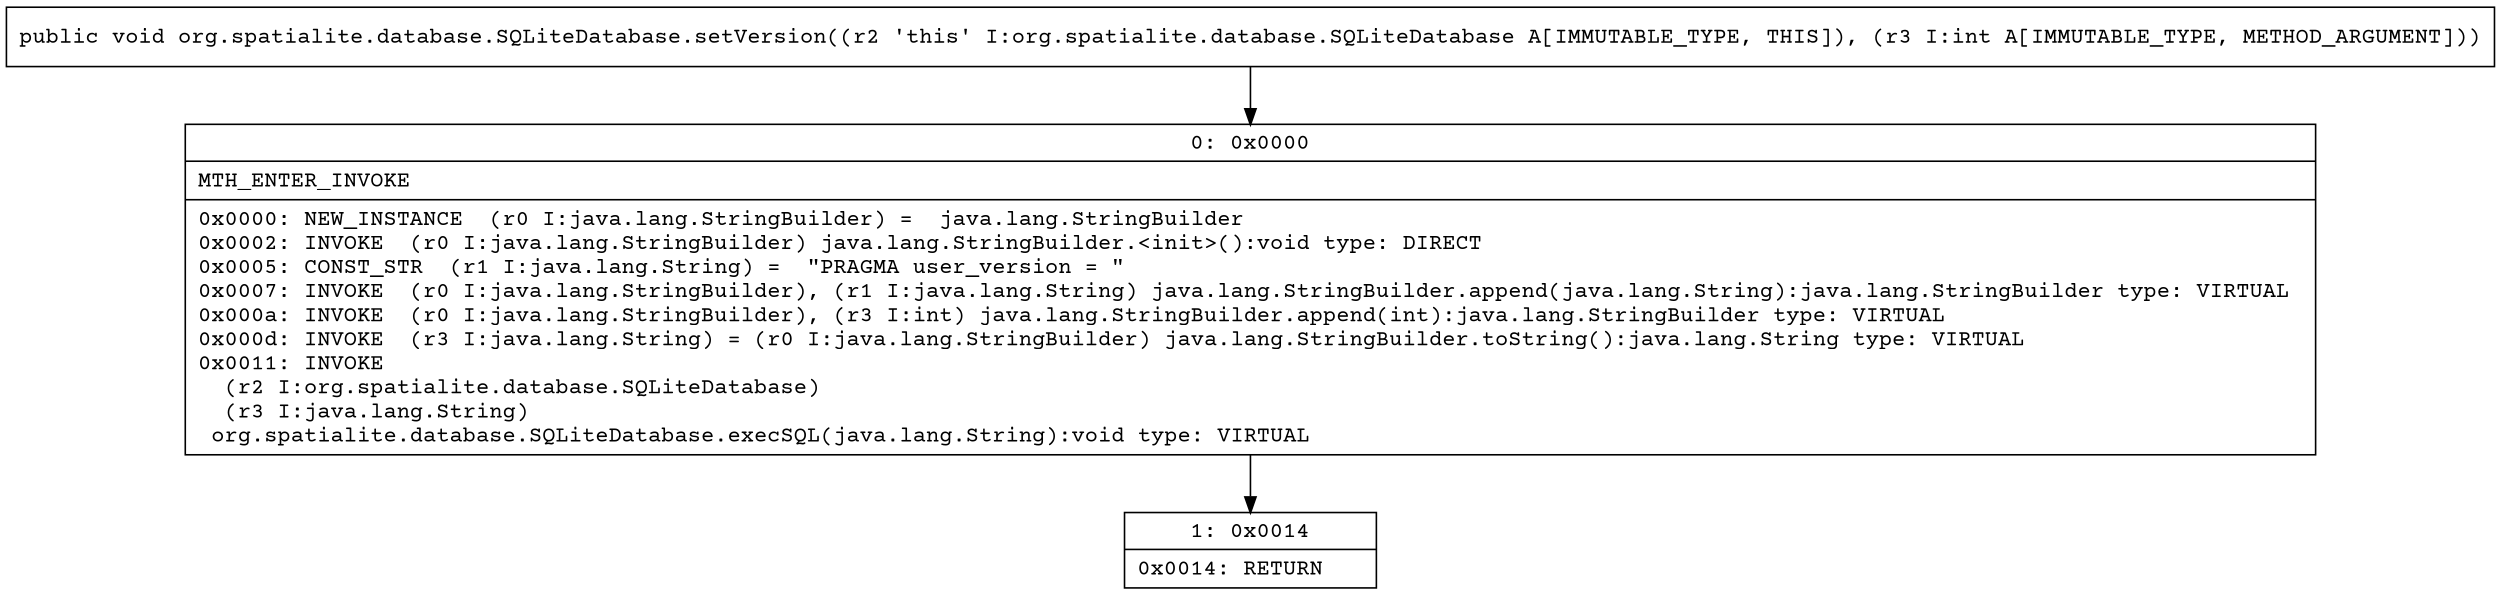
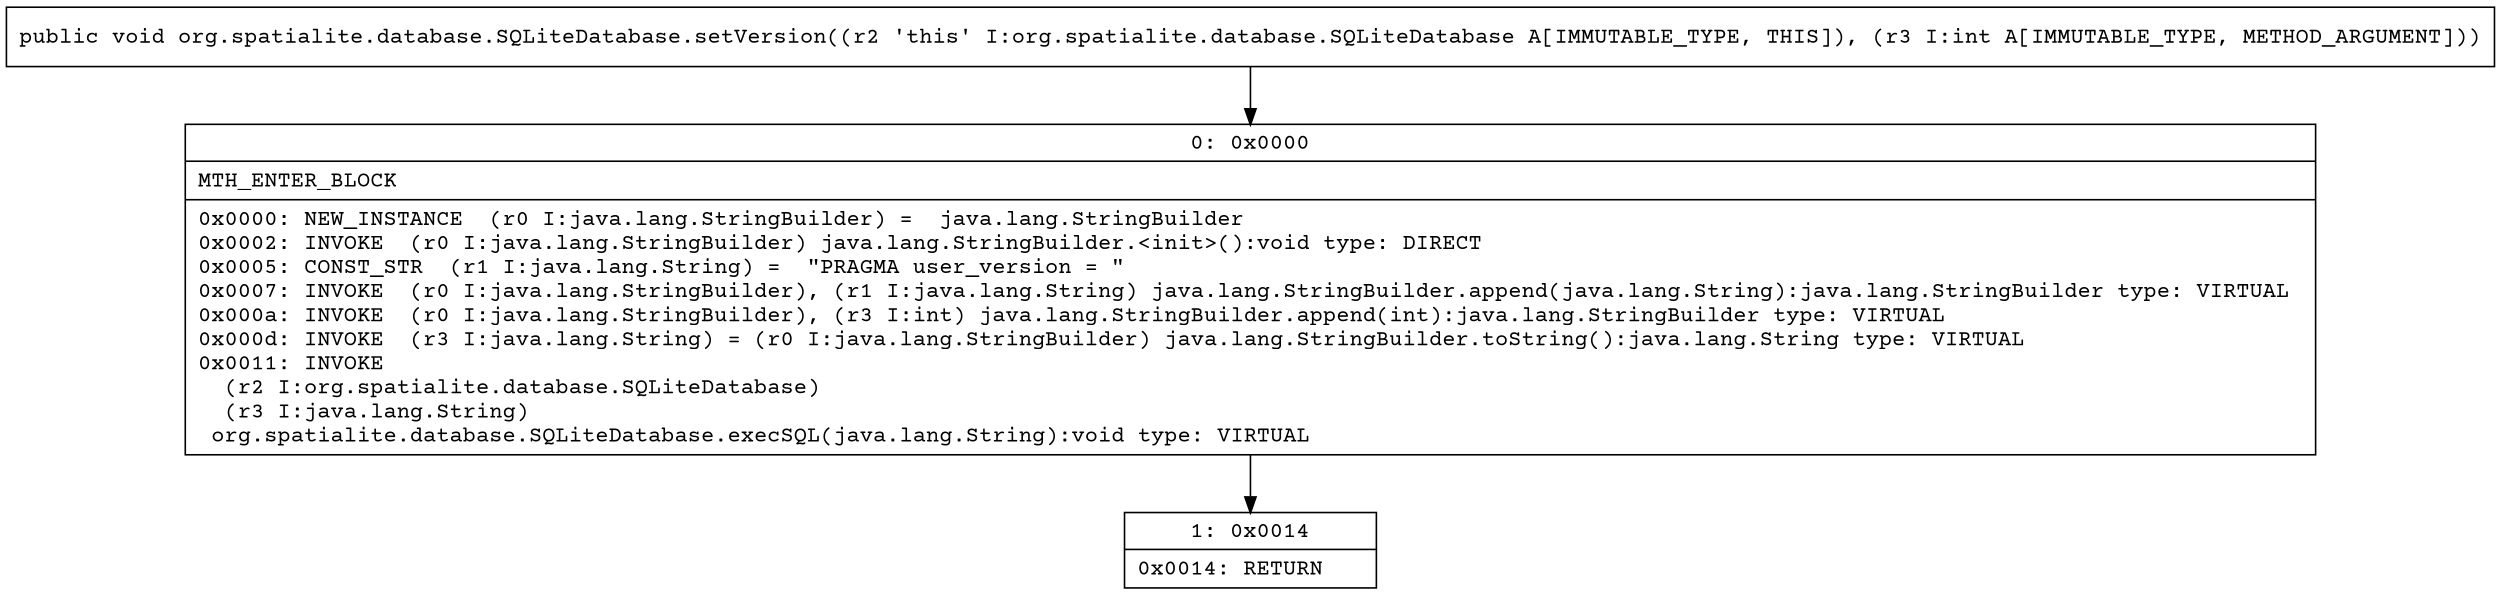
  digraph {
    fontname="Courier Prime"
    node [shape=record fontname="Courier Prime"]
    edge [fontname="Courier Prime"]
-   n1 [label="{0\:\ 0x0000|MTH_ENTER_INVOKE\l|0x0000: NEW_INSTANCE  (r0 I:java.lang.StringBuilder) =  java.lang.StringBuilder \l0x0002: INVOKE  (r0 I:java.lang.StringBuilder) java.lang.StringBuilder.\<init\>():void type: DIRECT \l0x0005: CONST_STR  (r1 I:java.lang.String) =  \"PRAGMA user_version = \" \l0x0007: INVOKE  (r0 I:java.lang.StringBuilder), (r1 I:java.lang.String) java.lang.StringBuilder.append(java.lang.String):java.lang.StringBuilder type: VIRTUAL \l0x000a: INVOKE  (r0 I:java.lang.StringBuilder), (r3 I:int) java.lang.StringBuilder.append(int):java.lang.StringBuilder type: VIRTUAL \l0x000d: INVOKE  (r3 I:java.lang.String) = (r0 I:java.lang.StringBuilder) java.lang.StringBuilder.toString():java.lang.String type: VIRTUAL \l0x0011: INVOKE  \l  (r2 I:org.spatialite.database.SQLiteDatabase)\l  (r3 I:java.lang.String)\l org.spatialite.database.SQLiteDatabase.execSQL(java.lang.String):void type: VIRTUAL \l}"]
+   n1 [label="{0\:\ 0x0000|MTH_ENTER_BLOCK\l|0x0000: NEW_INSTANCE  (r0 I:java.lang.StringBuilder) =  java.lang.StringBuilder \l0x0002: INVOKE  (r0 I:java.lang.StringBuilder) java.lang.StringBuilder.\<init\>():void type: DIRECT \l0x0005: CONST_STR  (r1 I:java.lang.String) =  \"PRAGMA user_version = \" \l0x0007: INVOKE  (r0 I:java.lang.StringBuilder), (r1 I:java.lang.String) java.lang.StringBuilder.append(java.lang.String):java.lang.StringBuilder type: VIRTUAL \l0x000a: INVOKE  (r0 I:java.lang.StringBuilder), (r3 I:int) java.lang.StringBuilder.append(int):java.lang.StringBuilder type: VIRTUAL \l0x000d: INVOKE  (r3 I:java.lang.String) = (r0 I:java.lang.StringBuilder) java.lang.StringBuilder.toString():java.lang.String type: VIRTUAL \l0x0011: INVOKE  \l  (r2 I:org.spatialite.database.SQLiteDatabase)\l  (r3 I:java.lang.String)\l org.spatialite.database.SQLiteDatabase.execSQL(java.lang.String):void type: VIRTUAL \l}"]
    n2 [label="{1\:\ 0x0014|0x0014: RETURN   \l}"]
    n3 [label="{public void org.spatialite.database.SQLiteDatabase.setVersion((r2 'this' I:org.spatialite.database.SQLiteDatabase A[IMMUTABLE_TYPE, THIS]), (r3 I:int A[IMMUTABLE_TYPE, METHOD_ARGUMENT])) }"]
    n1 -> n2
    n3 -> n1
  }
